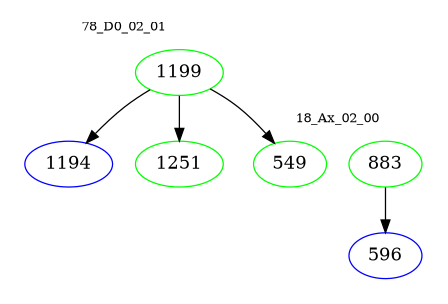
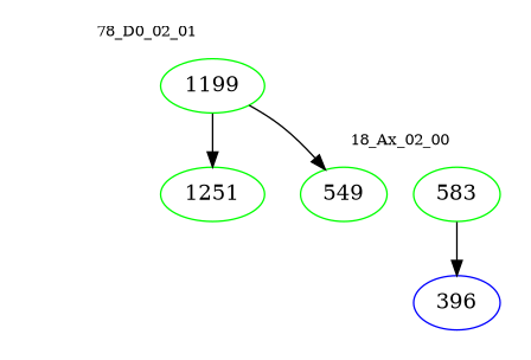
  digraph {
    node [color=green]
    edge [color=black]
-   n1 [label=883]
+   n1 [label=583]
    n2 [label=549]
-   n3 [color=blue label=596]
+   n3 [color=blue label=396]
    n4 [label=1199]
-   n5 [color=blue label=1194]
    n6 [label=1251]
    subgraph cluster_1 {
      color=white
      fontsize=10
      label="18_Ax_02_00"
      n1
      n2
      n3
    }
    subgraph cluster_2 {
      color=white
      fontsize=10
      label="78_D0_02_01"
      n4
-     n5
      n6
    }
    n1 -> n3
    n4 -> n2
-   n4 -> n5
    n4 -> n6
  }
